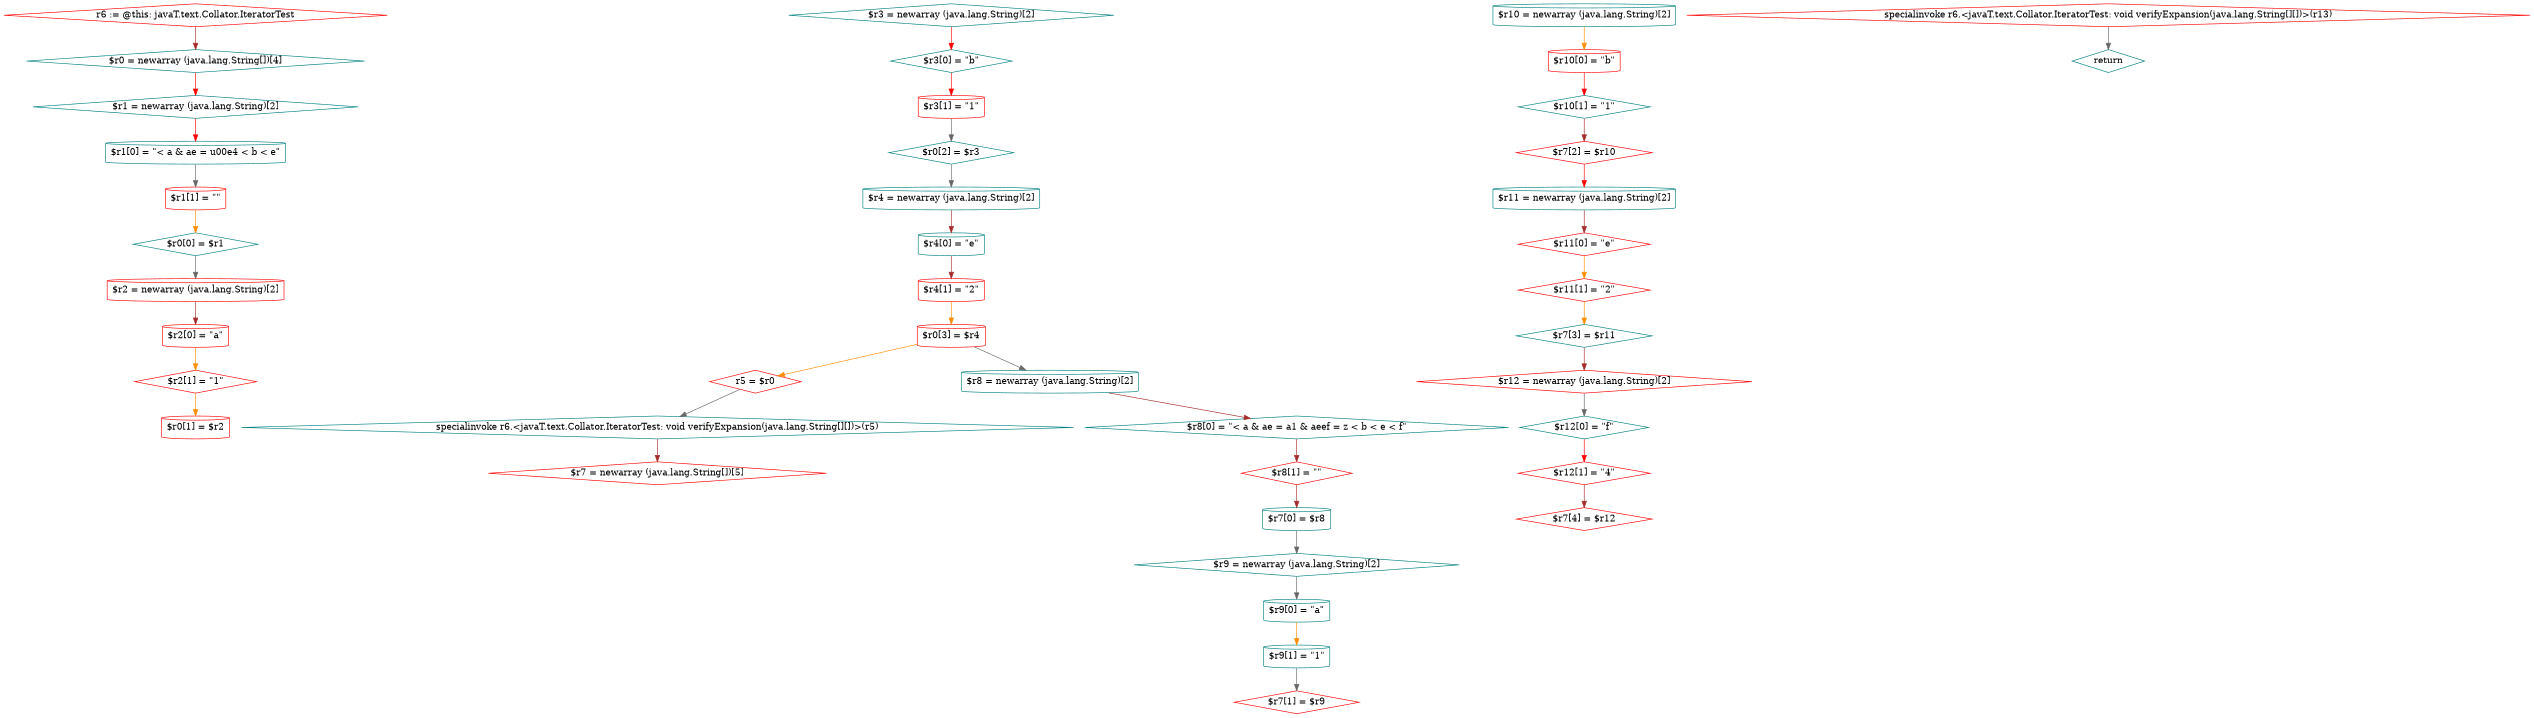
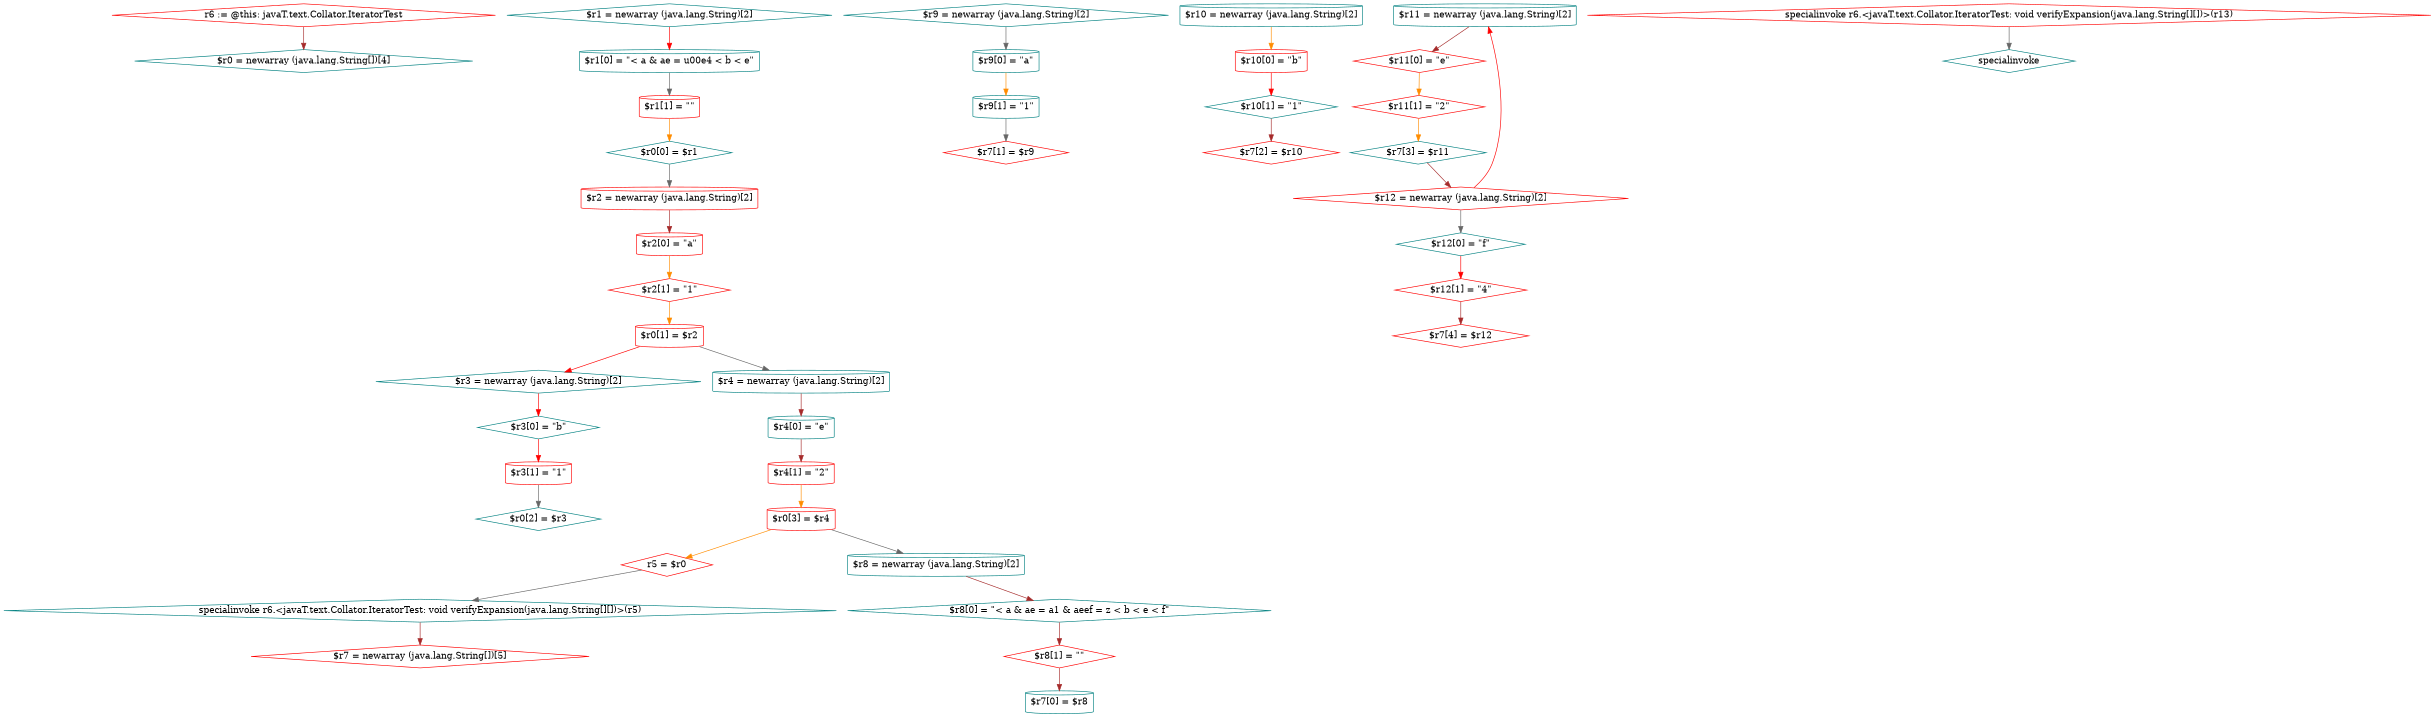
  digraph {
    node [color=teal shape=diamond]
    edge [color=brown]
    "$r0 = newarray (java.lang.String[])[4]"
    "r6 := @this: javaT.text.Collator.IteratorTest" [color=red]
    "$r1 = newarray (java.lang.String)[2]"
    "$r1[0] = \"< a & ae = \u00e4 < b < e\"" [shape=cylinder]
    "$r1[1] = \"\"" [color=red shape=cylinder]
    "$r0[0] = $r1"
    "$r2 = newarray (java.lang.String)[2]" [color=red shape=cylinder]
    "$r2[0] = \"a\"" [color=red shape=cylinder]
    "$r2[1] = \"1\"" [color=red]
    "$r0[1] = $r2" [color=red shape=cylinder]
    "$r3 = newarray (java.lang.String)[2]"
    "$r3[0] = \"b\""
    "$r3[1] = \"1\"" [color=red shape=cylinder]
    "$r0[2] = $r3"
    "$r4 = newarray (java.lang.String)[2]" [shape=cylinder]
    "$r4[0] = \"e\"" [shape=cylinder]
    "$r4[1] = \"2\"" [color=red shape=cylinder]
    "$r0[3] = $r4" [color=red shape=cylinder]
    "r5 = $r0" [color=red]
    "$r8 = newarray (java.lang.String)[2]" [shape=cylinder]
    "specialinvoke r6.<javaT.text.Collator.IteratorTest: void verifyExpansion(java.lang.String[][])>(r5)"
    "$r7 = newarray (java.lang.String[])[5]" [color=red]
    "$r8[0] = \"< a & ae = a1 & aeef = z < b < e < f\""
    "$r8[1] = \"\"" [color=red]
    "$r7[0] = $r8" [shape=cylinder]
    "$r9 = newarray (java.lang.String)[2]"
    "$r9[0] = \"a\"" [shape=cylinder]
    "$r9[1] = \"1\"" [shape=cylinder]
    "$r7[1] = $r9" [color=red]
    "$r10 = newarray (java.lang.String)[2]" [shape=cylinder]
    "$r10[0] = \"b\"" [color=red shape=cylinder]
    "$r10[1] = \"1\""
    "$r7[2] = $r10" [color=red]
    "$r11 = newarray (java.lang.String)[2]" [shape=cylinder]
    "$r11[0] = \"e\"" [color=red]
    "$r11[1] = \"2\"" [color=red]
    "$r7[3] = $r11"
    "$r12 = newarray (java.lang.String)[2]" [color=red]
    "$r12[0] = \"f\""
    "$r12[1] = \"4\"" [color=red]
    "$r7[4] = $r12" [color=red]
-   return
+   return [label=specialinvoke]
    "specialinvoke r6.<javaT.text.Collator.IteratorTest: void verifyExpansion(java.lang.String[][])>(r13)" [color=red]
-   "$r0 = newarray (java.lang.String[])[4]" -> "$r1 = newarray (java.lang.String)[2]" [color=red]
    "r6 := @this: javaT.text.Collator.IteratorTest" -> "$r0 = newarray (java.lang.String[])[4]"
    "$r1 = newarray (java.lang.String)[2]" -> "$r1[0] = \"< a & ae = \u00e4 < b < e\"" [color=red]
    "$r1[0] = \"< a & ae = \u00e4 < b < e\"" -> "$r1[1] = \"\"" [color=gray40]
    "$r1[1] = \"\"" -> "$r0[0] = $r1" [color=darkorange]
    "$r0[0] = $r1" -> "$r2 = newarray (java.lang.String)[2]" [color=gray40]
    "$r2 = newarray (java.lang.String)[2]" -> "$r2[0] = \"a\""
    "$r2[0] = \"a\"" -> "$r2[1] = \"1\"" [color=darkorange]
    "$r2[1] = \"1\"" -> "$r0[1] = $r2" [color=darkorange]
+   "$r0[1] = $r2" -> "$r3 = newarray (java.lang.String)[2]" [color=red]
    "$r3 = newarray (java.lang.String)[2]" -> "$r3[0] = \"b\"" [color=red]
    "$r3[0] = \"b\"" -> "$r3[1] = \"1\"" [color=red]
    "$r3[1] = \"1\"" -> "$r0[2] = $r3" [color=gray40]
-   "$r0[2] = $r3" -> "$r4 = newarray (java.lang.String)[2]" [color=gray40]
+   "$r0[1] = $r2" -> "$r4 = newarray (java.lang.String)[2]" [color=gray40]
    "$r4 = newarray (java.lang.String)[2]" -> "$r4[0] = \"e\""
    "$r4[0] = \"e\"" -> "$r4[1] = \"2\""
    "$r4[1] = \"2\"" -> "$r0[3] = $r4" [color=darkorange]
    "$r0[3] = $r4" -> "r5 = $r0" [color=darkorange]
    "$r0[3] = $r4" -> "$r8 = newarray (java.lang.String)[2]" [color=gray40]
    "r5 = $r0" -> "specialinvoke r6.<javaT.text.Collator.IteratorTest: void verifyExpansion(java.lang.String[][])>(r5)" [color=gray40]
    "$r8 = newarray (java.lang.String)[2]" -> "$r8[0] = \"< a & ae = a1 & aeef = z < b < e < f\""
    "specialinvoke r6.<javaT.text.Collator.IteratorTest: void verifyExpansion(java.lang.String[][])>(r5)" -> "$r7 = newarray (java.lang.String[])[5]"
    "$r8[0] = \"< a & ae = a1 & aeef = z < b < e < f\"" -> "$r8[1] = \"\""
    "$r8[1] = \"\"" -> "$r7[0] = $r8"
-   "$r7[0] = $r8" -> "$r9 = newarray (java.lang.String)[2]" [color=gray40]
    "$r9 = newarray (java.lang.String)[2]" -> "$r9[0] = \"a\"" [color=gray40]
    "$r9[0] = \"a\"" -> "$r9[1] = \"1\"" [color=darkorange]
    "$r9[1] = \"1\"" -> "$r7[1] = $r9" [color=gray40]
    "$r10 = newarray (java.lang.String)[2]" -> "$r10[0] = \"b\"" [color=darkorange]
    "$r10[0] = \"b\"" -> "$r10[1] = \"1\"" [color=red]
    "$r10[1] = \"1\"" -> "$r7[2] = $r10"
-   "$r7[2] = $r10" -> "$r11 = newarray (java.lang.String)[2]" [color=red]
+   "$r12 = newarray (java.lang.String)[2]" -> "$r11 = newarray (java.lang.String)[2]" [color=red]
    "$r11 = newarray (java.lang.String)[2]" -> "$r11[0] = \"e\""
    "$r11[0] = \"e\"" -> "$r11[1] = \"2\"" [color=darkorange]
    "$r11[1] = \"2\"" -> "$r7[3] = $r11" [color=darkorange]
    "$r7[3] = $r11" -> "$r12 = newarray (java.lang.String)[2]"
    "$r12 = newarray (java.lang.String)[2]" -> "$r12[0] = \"f\"" [color=gray40]
    "$r12[0] = \"f\"" -> "$r12[1] = \"4\"" [color=red]
    "$r12[1] = \"4\"" -> "$r7[4] = $r12"
    "specialinvoke r6.<javaT.text.Collator.IteratorTest: void verifyExpansion(java.lang.String[][])>(r13)" -> return [color=gray40]
  }
